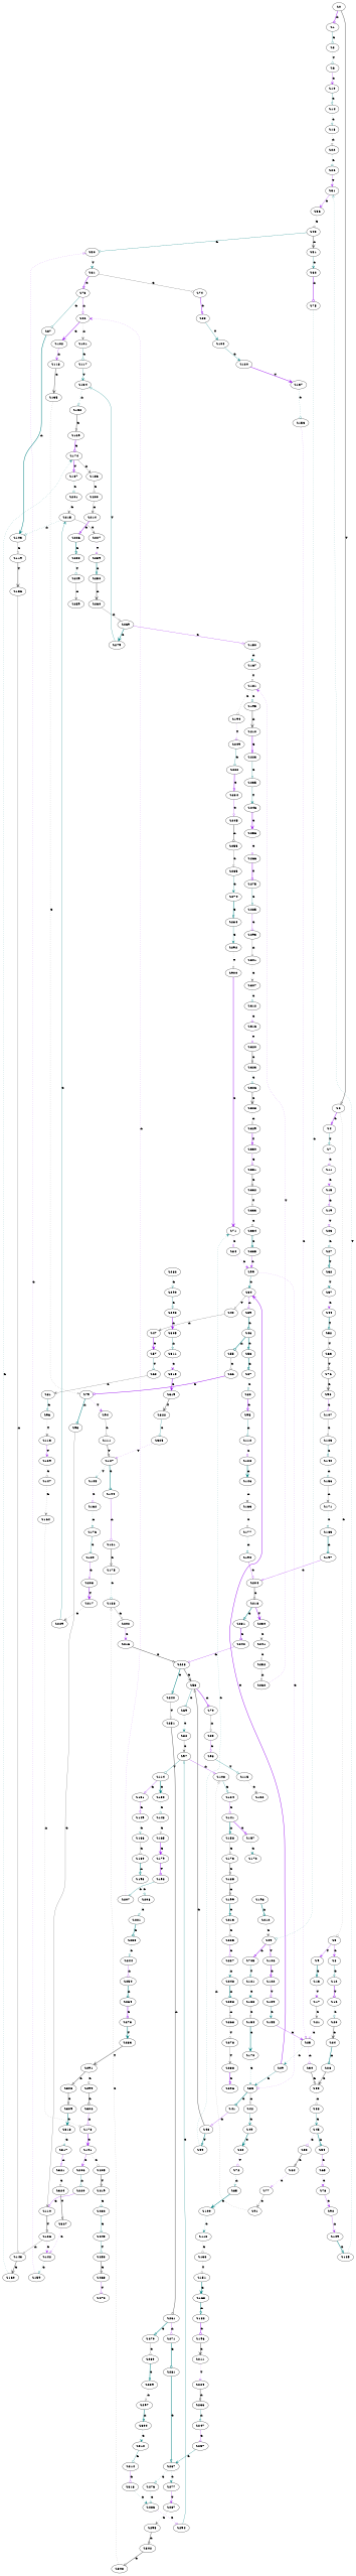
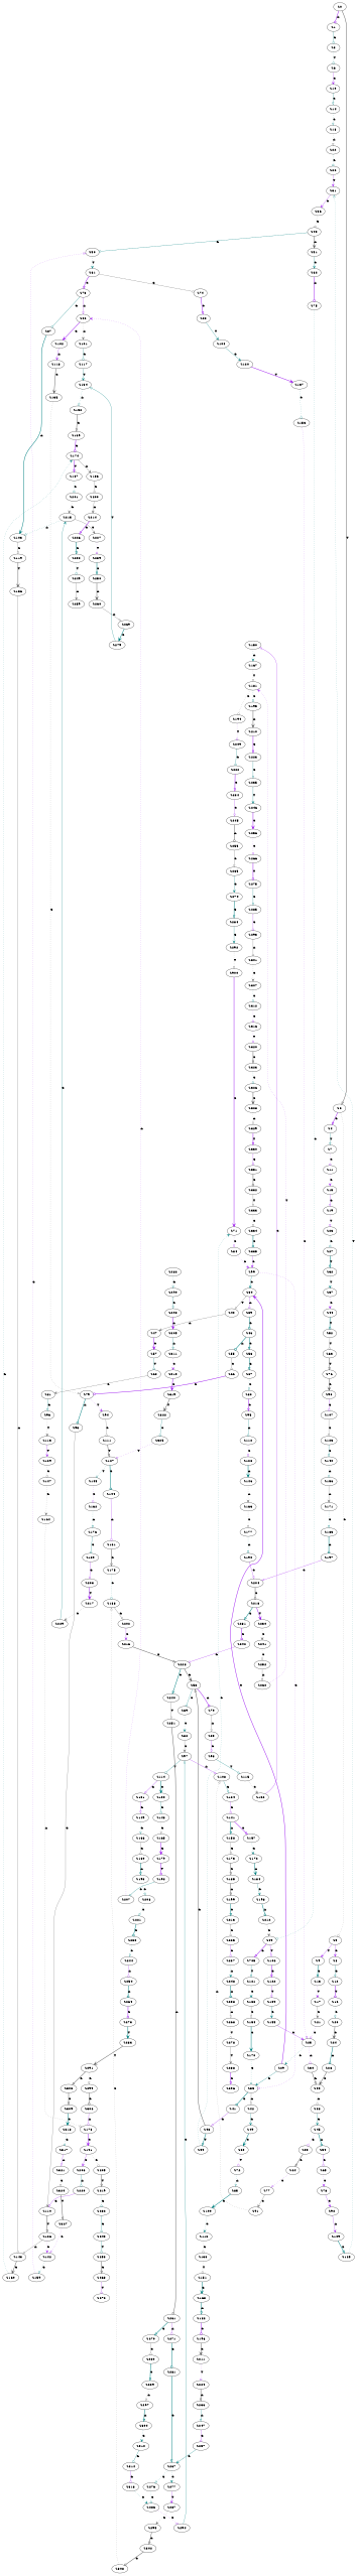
  strict digraph {
    edge [arrowhead=onormal color=teal style=solid]
    S0
    S1
    S2
    S3
    S4
    S5
    S6
    S7
    S8
    S9
    S10
    S11
    S12
    S13
    S14
    S15
    S16
    S17
    S18
    S19
    S20
    S21
    S22
    S23
    S24
    S25
    S26
    S27
    S28
    S29
    S30
    S31
    S32
    S33
    S34
    S35
    S36
    S37
    S38
    S39
    S40
    S41
    S42
    S43
    S44
    S45
    S46
    S47
    S48
    S49
    S50
    S51
    S52
    S53
    S54
    S55
    S56
    S57
    S58
    S59
    S60
    S61
    S62
    S63
    S64
    S65
    S66
    S67
    S68
    S69
    S70
    S71
    S72
    S73
    S74
    S75
    S76
    S77
    S78
    S79
    S80
    S81
    S82
    S83
    S84
    S85
    S86
    S87
    S88
    S89
    S90
    S91
    S92
    S93
    S94
    S95
    S96
    S97
    S98
    S99
    S100
    S101
    S102
    S103
    S104
    n106 [label=S705]
    S106
    S107
    S108
    S109
    S110
    S111
    S112
    S113
    S114
    S115
    S116
    S117
    S118
    S119
    S120
    S121
    S122
    S123
    S124
    S125
    S126
    S127
    S128
    S129
    S130
    S131
    S132
    S133
    S134
    S135
    S136
    S137
    S138
    S139
    S140
    S141
    S142
    S143
    S144
    S145
    S146
    S147
    S148
    S149
    S150
    S151
    S152
    S153
    S154
    S155
    S156
    S157
    S158
    S159
    S160
    S161
    S162
    S163
    S164
    S165
    S166
    S167
    S168
    S169
    S170
    S171
    S172
    S173
    S174
    S175
    S176
    S177
    S178
    S179
    S180
    S181
    S182
    S183
+   S184
    S185
    S186
    S187
    S188
    S189
    S190
    S191
    S192
    S193
    S194
    S195
    S196
    S197
    S198
    S199
    S200
    S201
    S202
    S203
    S204
    S205
    S206
    S207
    S208
    S209
    S210
    S211
    S212
    S213
    S214
    S215
    S216
    S217
    S218
    S219
    S220
    S221
    S222
    S223
    S224
    S225
    S226
    S227
    S228
    S229
    S230
    S231
    S232
    S233
    S234
    S235
    S236
    S237
    S238
    S239
    S240
    S241
    S242
    S243
    S244
    S245
    S246
    S247
    S248
    S249
    S250
    S251
    S252
    S253
    S254
    S255
    S256
    S257
    S258
    S259
    S260
    S261
    S262
    S263
    S264
    S265
    S266
    S267
    S268
    S269
    S270
    S271
    S272
    S273
    S274
    S275
    S276
    S277
    S278
    S279
    S280
    S281
    S283
    S284
    S285
    S286
    S287
    S288
    S289
    S282
    S290
    S291
    S292
    S293
    S294
    S295
    S296
    S297
    S298
    S299
    S303
    n302 [label=S900]
    S301
    S302
    S304
    S305
    S306
    S307
    S308
    S309
    S310
    S311
    S312
    S313
    S314
    S315
    S316
    S317
    S318
    S319
    S320
    S321
    S322
    S323
    S324
    S325
    S326
    S327
    S328
    S329
    S330
    S331
    S332
    S333
    S334
    S335
    S0 -> S1 [arrowhead=odot color=purple label=A style=bold]
    S0 -> S2 [color=gray40 label=T style=bold]
    S1 -> S3 [arrowhead=odot label=G]
    S2 -> S4 [color=purple label=G style=bold]
    S2 -> S5 [arrowhead=odot color=gray40 label=C style=dotted]
    S3 -> S6 [arrowhead=odot label=T style=dotted]
    S4 -> S7 [label=T]
    S5 -> S8 [arrowhead=vee color=purple label=C]
    S5 -> S9 [arrowhead=vee color=purple label=T]
    S6 -> S10 [arrowhead=vee color=purple label=C]
    S7 -> S11 [arrowhead=odot color=purple label=C style=dotted]
    S8 -> S12 [label=G]
    S9 -> S13 [label=G style=bold]
    S10 -> S14 [label=C]
    S11 -> S15 [arrowhead=vee color=purple label=C style=dotted]
    S12 -> S16 [arrowhead=odot color=purple label=T style=bold]
    S13 -> S17 [arrowhead=vee color=purple label=T style=dotted]
    S14 -> S18 [label=C style=dotted]
    S15 -> S19 [color=purple label=G]
    S16 -> S20 [label=C style=dotted]
    S17 -> S21 [arrowhead=vee color=gray40 label=C]
    S18 -> S22 [color=gray40 label=A style=dotted]
    S19 -> S23 [color=purple label=T style=dotted]
    S20 -> S24 [arrowhead=vee color=gray40 label=C style=bold]
    S21 -> S25 [arrowhead=odot color=purple label=C style=dotted]
    S22 -> S26 [arrowhead=odot label=G style=dotted]
    S23 -> S27 [arrowhead=odot label=G style=dotted]
    S24 -> S28 [arrowhead=odot label=A style=bold]
    S25 -> S29 [arrowhead=vee label=C style=dotted]
    S25 -> S30 [arrowhead=odot color=purple label=A style=dotted]
    S26 -> S31 [arrowhead=vee color=purple label=T]
    S27 -> S32 [label=T style=bold]
    S28 -> S33 [arrowhead=vee color=gray40 label=G style=bold]
    S29 -> S34 [arrowhead=vee color=purple label=C style=bold]
    S29 -> S35 [arrowhead=vee label=G]
    S30 -> S33 [color=gray40 label=G style=bold]
    S31 -> S36 [arrowhead=vee color=purple label=C]
    S32 -> S37 [arrowhead=vee label=T style=dotted]
    S33 -> S38 [arrowhead=odot color=gray40 label=A style=dotted]
    S34 -> S39 [arrowhead=odot color=purple label=A]
    S34 -> S40 [color=gray40 label=T]
    S35 -> S41 [arrowhead=odot label=G style=bold]
    S35 -> S42 [color=gray40 label=A]
    S36 -> S43 [arrowhead=odot color=gray40 label=G style=dotted]
    S37 -> S44 [arrowhead=vee color=purple label=C style=dotted]
    S38 -> S45 [arrowhead=vee label=G]
    S39 -> S46 [arrowhead=odot label=G style=bold]
    S40 -> S47 [arrowhead=vee color=gray40 label=A]
    S41 -> S48 [color=purple label=G]
    S42 -> S49 [arrowhead=vee label=G]
    S43 -> S50 [arrowhead=odot label=G]
    S43 -> S51 [arrowhead=vee color=gray40 label=A style=bold]
    S44 -> S52 [arrowhead=odot label=T style=bold]
    S45 -> S53 [arrowhead=odot color=purple label=G style=dotted]
    S45 -> S54 [arrowhead=odot label=A style=bold]
    S46 -> S55 [arrowhead=odot label=A style=bold]
    S46 -> S56 [label=C style=bold]
    S47 -> S57 [arrowhead=vee color=purple label=C style=bold]
    S48 -> S58 [color=gray40 label=G style=bold]
    S48 -> S59 [label=T style=bold]
    S49 -> S60 [arrowhead=vee label=C style=bold]
    S50 -> S61 [arrowhead=vee label=T style=dotted]
    S51 -> S62 [arrowhead=vee label=C]
    S52 -> S63 [arrowhead=odot color=gray40 label=T]
    S53 -> S64 [color=gray40 label=C style=bold]
    S54 -> S65 [arrowhead=odot color=purple label=C]
    S55 -> S66 [arrowhead=odot color=gray40 label=C]
    S56 -> S67 [label=G style=bold]
    S57 -> S68 [arrowhead=odot label=T]
    S58 -> S69 [arrowhead=odot label=C]
    S58 -> S70 [arrowhead=odot color=purple label=A style=bold]
    S59 -> S71 [arrowhead=vee label=C style=dotted]
    S60 -> S72 [arrowhead=odot color=purple label=T style=dotted]
    S61 -> S73 [color=purple label=C style=bold]
    S61 -> S74 [arrowhead=odot color=gray40 label=G]
    S62 -> S75 [arrowhead=odot color=purple label=A style=bold]
    S63 -> S76 [color=gray40 label=T style=bold]
    S64 -> S77 [color=purple label=C style=dotted]
    S65 -> S78 [arrowhead=vee color=purple label=C style=dotted]
    S66 -> S79 [arrowhead=odot color=purple label=G style=bold]
    S67 -> S80 [label=C style=dotted]
    S68 -> S81 [arrowhead=vee color=gray40 label=C]
    S69 -> S82 [arrowhead=vee label=C style=dotted]
    S70 -> S83 [color=gray40 label=A]
    S71 -> S84 [color=purple label=C style=dotted]
    S72 -> S85 [label=A style=dotted]
    S73 -> S86 [color=purple label=A]
    S73 -> S87 [arrowhead=odot label=G]
    S74 -> S88 [color=purple label=C style=bold]
    S75 -> S89 [arrowhead=odot label=C style=dotted]
    S76 -> S90 [arrowhead=vee color=gray40 label=C style=bold]
    S77 -> S91 [arrowhead=vee color=gray40 label=C]
    S78 -> S92 [arrowhead=vee color=purple label=C]
    S79 -> S93 [arrowhead=odot label=A style=bold]
    S79 -> S94 [arrowhead=vee color=purple label=T style=dotted]
    S80 -> S95 [color=purple label=C style=bold]
    S81 -> S96 [label=G]
    S82 -> S97 [arrowhead=vee color=gray40 label=C]
    S83 -> S98 [color=purple label=C]
    S84 -> S99 [arrowhead=vee color=purple label=C style=dotted]
    S85 -> S100 [arrowhead=vee label=C style=bold]
    S86 -> S101 [arrowhead=vee color=gray40 label=A style=dotted]
    S86 -> S102 [arrowhead=vee color=purple label=G style=bold]
    S87 -> S103 [arrowhead=vee label=A style=bold]
    S88 -> S104 [arrowhead=vee label=T]
    S89 -> n106 [color=purple label=G style=bold]
    S89 -> S106 [color=purple label=T]
    S90 -> S107 [arrowhead=odot color=purple label=G]
    S91 -> S108 [color=gray40 label=A style=dotted]
    S92 -> S109 [arrowhead=vee color=purple label=A]
    S93 -> S110 [arrowhead=vee color=gray40 label=G]
    S94 -> S111 [arrowhead=odot color=gray40 label=C]
    S95 -> S112 [arrowhead=odot label=A]
    S96 -> S113 [arrowhead=vee color=gray40 label=T style=dotted]
    S97 -> S108 [color=purple label=A]
    S97 -> S114 [arrowhead=odot label=T]
    S98 -> S115 [label=T]
    S99 -> S34 [arrowhead=vee label=C]
    S99 -> S35 [arrowhead=odot color=purple label=G style=dotted]
    S100 -> S116 [arrowhead=vee label=C style=dotted]
    S101 -> S117 [arrowhead=odot label=G]
    S102 -> S118 [arrowhead=vee color=purple label=A]
    S103 -> S119 [color=gray40 label=G]
    S104 -> S120 [arrowhead=vee label=G]
    n106 -> S121 [label=T]
    S106 -> S122 [color=purple label=G style=bold]
    S107 -> S123 [color=gray40 label=G]
    S108 -> S124 [label=G]
    S109 -> S125 [label=G style=bold]
    S110 -> S126 [color=gray40 label=T style=bold]
    S111 -> S127 [color=gray40 label=T style=bold]
    S112 -> S128 [color=purple label=C style=dotted]
    S113 -> S129 [arrowhead=vee color=purple label=T]
    S114 -> S130 [arrowhead=vee label=C style=bold]
    S114 -> S131 [color=purple label=G]
    S115 -> S132 [arrowhead=vee color=gray40 label=C style=dotted]
    S116 -> S133 [arrowhead=odot color=gray40 label=G style=dotted]
    S117 -> S134 [arrowhead=vee label=T]
    S118 -> S135 [arrowhead=vee color=gray40 label=C style=bold]
    S119 -> S136 [arrowhead=vee color=gray40 label=T style=bold]
    S120 -> S137 [arrowhead=vee color=purple label=T style=bold]
    S121 -> S138 [arrowhead=vee label=C style=dotted]
    S122 -> S139 [color=purple label=T]
    S123 -> S140 [label=C]
    S124 -> S141 [arrowhead=odot color=purple label=G]
    S125 -> S31 [label=T style=dotted]
    S126 -> S142 [arrowhead=vee color=purple label=C style=dotted]
    S126 -> S143 [color=gray40 label=A]
    S127 -> S144 [arrowhead=odot label=G style=bold]
    S127 -> S145 [arrowhead=odot label=T style=dotted]
    S128 -> S146 [arrowhead=vee label=A style=bold]
    S129 -> S147 [arrowhead=odot color=gray40 label=G style=dotted]
-   S130 -> S148 [arrowhead=odot label=C style=dotted]
+   S130 -> S148 [arrowhead=odot label=C]
    S131 -> S149 [color=purple label=G]
-   S269 -> S150 [color=purple label=C]
+   S132 -> S150 [color=purple label=C]
    S133 -> S151 [arrowhead=odot color=gray40 label=T style=dotted]
    S134 -> S152 [label=A style=dotted]
    S135 -> S79 [color=gray40 label=G style=dotted]
    S136 -> S143 [arrowhead=odot color=gray40 label=A]
    S137 -> S153 [arrowhead=odot label=C style=dotted]
    S138 -> S154 [color=gray40 label=C]
    S139 -> S155 [arrowhead=vee label=C]
    S140 -> S156 [arrowhead=odot label=A style=dotted]
    S141 -> S157 [color=purple label=C style=bold]
    S141 -> S158 [label=A style=bold]
    S142 -> S159 [label=G style=dotted]
    S143 -> S160 [arrowhead=vee color=gray40 label=G style=bold]
    S144 -> S161 [arrowhead=odot color=purple label=A]
    S145 -> S162 [arrowhead=odot color=purple label=G style=dotted]
    S146 -> S163 [arrowhead=vee color=gray40 label=A style=dotted]
    S147 -> S164 [arrowhead=vee color=gray40 label=G style=dotted]
    S148 -> S165 [color=gray40 label=G style=dotted]
    S149 -> S166 [label=G style=dotted]
    S150 -> S167 [arrowhead=vee label=A style=dotted]
    S151 -> S168 [arrowhead=vee label=G style=bold]
    S152 -> S169 [color=gray40 label=G style=bold]
    S153 -> S25 [color=purple label=C style=dotted]
    S154 -> S170 [arrowhead=vee label=C style=bold]
    S155 -> S25 [arrowhead=vee color=purple label=C]
    S156 -> S171 [arrowhead=vee color=gray40 label=A]
    S157 -> S172 [arrowhead=vee label=G style=dotted]
    S158 -> S173 [color=gray40 label=G]
    S159 -> S50 [color=purple label=G style=dotted]
    S160 -> S174 [arrowhead=vee label=G style=dotted]
    S161 -> S175 [color=gray40 label=C style=bold]
    S162 -> S176 [label=A style=dotted]
    S163 -> S177 [color=gray40 label=C style=dotted]
    S164 -> S178 [color=gray40 label=A style=dotted]
    S165 -> S179 [arrowhead=vee color=purple label=G style=bold]
    S166 -> S180 [arrowhead=odot color=gray40 label=G]
    S167 -> S181 [color=gray40 label=T style=dotted]
    S168 -> S182 [label=A style=bold]
    S169 -> S174 [arrowhead=odot color=purple label=G style=bold]
    S170 -> S35 [arrowhead=odot label=G style=dotted]
    S171 -> S183 [label=C style=dotted]
+   S172 -> S184 [arrowhead=vee label=A style=bold]
    S173 -> S185 [color=gray40 label=C style=bold]
    S174 -> S186 [arrowhead=vee color=gray40 label=A]
    S174 -> S187 [color=purple label=T style=bold]
    S175 -> S188 [arrowhead=odot label=C style=dotted]
    S176 -> S189 [arrowhead=odot label=G]
    S177 -> S190 [label=A style=dotted]
    S178 -> S191 [arrowhead=vee color=purple label=C style=bold]
    S179 -> S192 [arrowhead=odot color=purple label=T style=bold]
    S180 -> S193 [label=A style=bold]
    S181 -> S194 [arrowhead=odot color=gray40 label=G style=dotted]
    S181 -> S195 [label=C style=dotted]
    S182 -> S196 [arrowhead=odot color=purple label=C style=bold]
    S183 -> S197 [arrowhead=odot label=A style=bold]
+   S184 -> S198 [arrowhead=vee label=C]
    S185 -> S199 [color=gray40 label=A style=bold]
    S186 -> S200 [arrowhead=odot color=gray40 label=G]
    S187 -> S201 [arrowhead=odot label=C style=dotted]
    S188 -> S202 [color=gray40 label=G]
    S189 -> S203 [arrowhead=odot color=purple label=G]
    S190 -> S204 [color=purple label=C]
    S191 -> S205 [arrowhead=odot color=gray40 label=C style=dotted]
    S191 -> S206 [arrowhead=vee color=purple label=G]
    S192 -> S207 [arrowhead=odot label=C]
    S193 -> S208 [label=C style=dotted]
    S194 -> S209 [arrowhead=odot color=purple label=T style=dotted]
    S195 -> S210 [arrowhead=vee color=gray40 label=A style=bold]
    S196 -> S211 [arrowhead=vee color=gray40 label=C style=bold]
    S197 -> S204 [color=purple label=C]
    S198 -> S212 [arrowhead=odot label=A style=bold]
    S199 -> S213 [label=C style=bold]
    S200 -> S214 [arrowhead=vee color=gray40 label=A]
    S201 -> S215 [arrowhead=vee color=gray40 label=G style=dotted]
    S202 -> S216 [arrowhead=vee color=purple label=G]
    S203 -> S217 [arrowhead=vee color=purple label=T style=bold]
    S204 -> S218 [arrowhead=odot color=gray40 label=C style=bold]
    S205 -> S219 [color=gray40 label=T style=bold]
    S206 -> S220 [arrowhead=odot label=A]
    S207 -> S86 [arrowhead=vee color=purple label=A style=dotted]
    S208 -> S221 [label=C style=dotted]
    S209 -> S222 [arrowhead=odot label=G]
    S210 -> S223 [color=purple label=G style=bold]
    S211 -> S224 [arrowhead=odot color=purple label=T style=dotted]
    S212 -> S89 [arrowhead=vee color=gray40 label=C style=dotted]
    S213 -> S225 [arrowhead=odot color=gray40 label=C]
    S214 -> S226 [color=purple label=G style=bold]
    S215 -> S103 [label=A style=dotted]
    S215 -> S227 [arrowhead=vee color=gray40 label=C]
    S216 -> S228 [color=gray40 label=G style=bold]
    S217 -> S229 [arrowhead=vee color=gray40 label=C style=dotted]
    S218 -> S230 [arrowhead=vee color=purple label=T style=bold]
    S218 -> S231 [label=G style=bold]
    S219 -> S232 [arrowhead=odot label=G style=dotted]
    S220 -> S110 [color=purple label=G]
    S221 -> S233 [arrowhead=odot label=C style=bold]
    S222 -> S234 [color=purple label=C style=bold]
    S223 -> S235 [label=G]
    S224 -> S236 [color=gray40 label=A style=bold]
    S225 -> S237 [arrowhead=odot color=purple label=C]
    S226 -> S238 [label=G style=bold]
    S227 -> S239 [arrowhead=odot color=purple label=T style=dotted]
    S228 -> S58 [arrowhead=vee color=gray40 label=G style=bold]
    S228 -> S240 [label=C style=bold]
    S229 -> S215 [arrowhead=vee label=G]
    S230 -> S241 [arrowhead=vee color=gray40 label=C style=dotted]
    S231 -> S242 [arrowhead=odot color=purple label=G style=bold]
    S232 -> S243 [arrowhead=odot label=G]
    S233 -> S244 [label=C style=dotted]
    S234 -> S245 [color=purple label=C]
    S235 -> S246 [arrowhead=vee label=T]
    S236 -> S247 [label=A]
    S237 -> S248 [arrowhead=vee label=A style=dotted]
    S238 -> S249 [arrowhead=odot label=T style=dotted]
    S239 -> S250 [label=C style=bold]
    S240 -> S251 [color=gray40 label=T]
    S241 -> S252 [color=gray40 label=C style=dotted]
    S242 -> S228 [arrowhead=odot color=purple label=G]
    S243 -> S253 [arrowhead=odot label=T]
    S244 -> S254 [arrowhead=odot color=purple label=A]
    S245 -> S255 [arrowhead=odot color=gray40 label=A style=bold]
    S246 -> S256 [arrowhead=vee color=purple label=C style=bold]
    S247 -> S257 [arrowhead=odot color=purple label=G]
    S248 -> S258 [arrowhead=odot label=A style=bold]
    S249 -> S259 [arrowhead=vee color=gray40 label=A]
    S250 -> S260 [arrowhead=vee color=gray40 label=A style=bold]
    S251 -> S261 [arrowhead=odot color=gray40 label=A style=bold]
    S252 -> S262 [color=gray40 label=A]
    S253 -> S263 [color=gray40 label=G style=bold]
    S254 -> S264 [arrowhead=odot label=A style=bold]
    S255 -> S265 [color=gray40 label=C]
    S256 -> S266 [arrowhead=odot color=purple label=C style=dotted]
    S257 -> S267 [arrowhead=vee label=G]
    S258 -> S268 [color=gray40 label=A]
    S260 -> S269 [color=gray40 label=A]
    S261 -> S270 [label=G style=bold]
    S261 -> S271 [arrowhead=odot color=purple label=A]
    S262 -> S181 [arrowhead=vee color=purple label=T style=dotted]
    S263 -> S272 [arrowhead=odot color=purple label=T]
    S264 -> S273 [arrowhead=odot color=purple label=G style=bold]
    S265 -> S274 [arrowhead=vee label=G]
    S266 -> S275 [arrowhead=odot color=purple label=T style=bold]
    S267 -> S276 [label=G style=dotted]
    S267 -> S277 [arrowhead=vee label=C style=dotted]
    S268 -> S278 [arrowhead=odot color=gray40 label=T style=dotted]
    S269 -> S279 [arrowhead=vee label=G style=bold]
    S270 -> S280 [arrowhead=odot color=gray40 label=C]
    S271 -> S281 [arrowhead=odot label=G style=bold]
    S273 -> S283 [arrowhead=vee label=T style=bold]
    S274 -> S284 [label=G style=bold]
    S275 -> S285 [label=C]
    S276 -> S286 [arrowhead=odot label=C style=dotted]
    S277 -> S287 [arrowhead=vee color=purple label=T]
    S278 -> S288 [arrowhead=vee color=gray40 label=T]
    S279 -> S134 [label=T]
    S280 -> S289 [label=C style=bold]
    S281 -> S267 [label=G style=bold]
    S283 -> S291 [arrowhead=vee color=gray40 label=T style=bold]
    S284 -> S292 [arrowhead=vee label=G]
    S285 -> S293 [arrowhead=odot color=purple label=G]
    S286 -> S294 [arrowhead=odot color=purple label=C style=dotted]
    S287 -> S295 [arrowhead=vee color=gray40 label=G style=dotted]
    S288 -> S296 [color=purple label=C style=bold]
    S289 -> S297 [color=gray40 label=A style=dotted]
    S282 -> S290 [label=G style=dotted]
    S290 -> S298 [label=C]
    S291 -> S299 [color=gray40 label=G style=dotted]
    S291 -> S303 [color=gray40 label=G style=bold]
    S292 -> n302 [color=gray40 label=T style=dotted]
    S293 -> S301 [arrowhead=odot color=gray40 label=A]
    S294 -> S97 [label=C]
    S295 -> S302 [color=gray40 label=A style=bold]
    S297 -> S304 [label=A style=bold]
    S298 -> S305 [arrowhead=vee color=purple label=A style=bold]
    S299 -> S306 [arrowhead=odot color=gray40 label=G style=bold]
    S303 -> S309 [color=gray40 label=C style=bold]
    n302 -> S71 [arrowhead=vee color=purple label=C style=bold]
    S301 -> S307 [arrowhead=vee color=gray40 label=C style=dotted]
    S302 -> S308 [arrowhead=odot color=gray40 label=C style=bold]
    S304 -> S310 [arrowhead=vee label=G style=dotted]
    S305 -> S311 [label=A]
    S306 -> S178 [arrowhead=odot color=purple label=A]
    S307 -> S312 [arrowhead=odot label=C style=dotted]
    S308 -> S188 [color=gray40 label=C style=dotted]
    S309 -> S313 [arrowhead=vee label=C style=bold]
    S310 -> S314 [arrowhead=odot label=G]
    S311 -> S315 [arrowhead=vee color=purple label=C style=dotted]
    S312 -> S316 [arrowhead=odot color=purple label=C style=dotted]
    S313 -> S317 [arrowhead=odot label=G style=dotted]
    S314 -> S318 [arrowhead=odot color=purple label=G]
    S315 -> S319 [arrowhead=vee color=purple label=G style=bold]
    S316 -> S320 [arrowhead=odot color=purple label=T style=dotted]
    S317 -> S321 [color=purple label=A]
    S318 -> S286 [arrowhead=vee label=C style=dotted]
    S319 -> S322 [arrowhead=vee color=gray40 label=T style=bold]
    S320 -> S323 [color=gray40 label=C style=bold]
    S321 -> S324 [color=gray40 label=G style=dotted]
    S322 -> S325 [arrowhead=odot label=C]
    S323 -> S326 [arrowhead=odot label=G style=dotted]
    S324 -> S327 [color=gray40 label=T style=bold]
    S325 -> S127 [arrowhead=odot color=purple label=T style=dotted]
    S326 -> S328 [arrowhead=vee color=gray40 label=C style=bold]
    S327 -> S142 [color=purple label=C style=dotted]
    S328 -> S329 [color=gray40 label=A style=dotted]
    S329 -> S330 [color=purple label=T style=bold]
    S330 -> S331 [color=purple label=G]
    S331 -> S332 [arrowhead=odot color=gray40 label=G style=bold]
    S332 -> S333 [color=gray40 label=T]
    S333 -> S334 [color=gray40 label=C style=dotted]
    S334 -> S335 [arrowhead=odot label=C style=bold]
    S335 -> S99 [arrowhead=vee color=purple label=C]
  }
